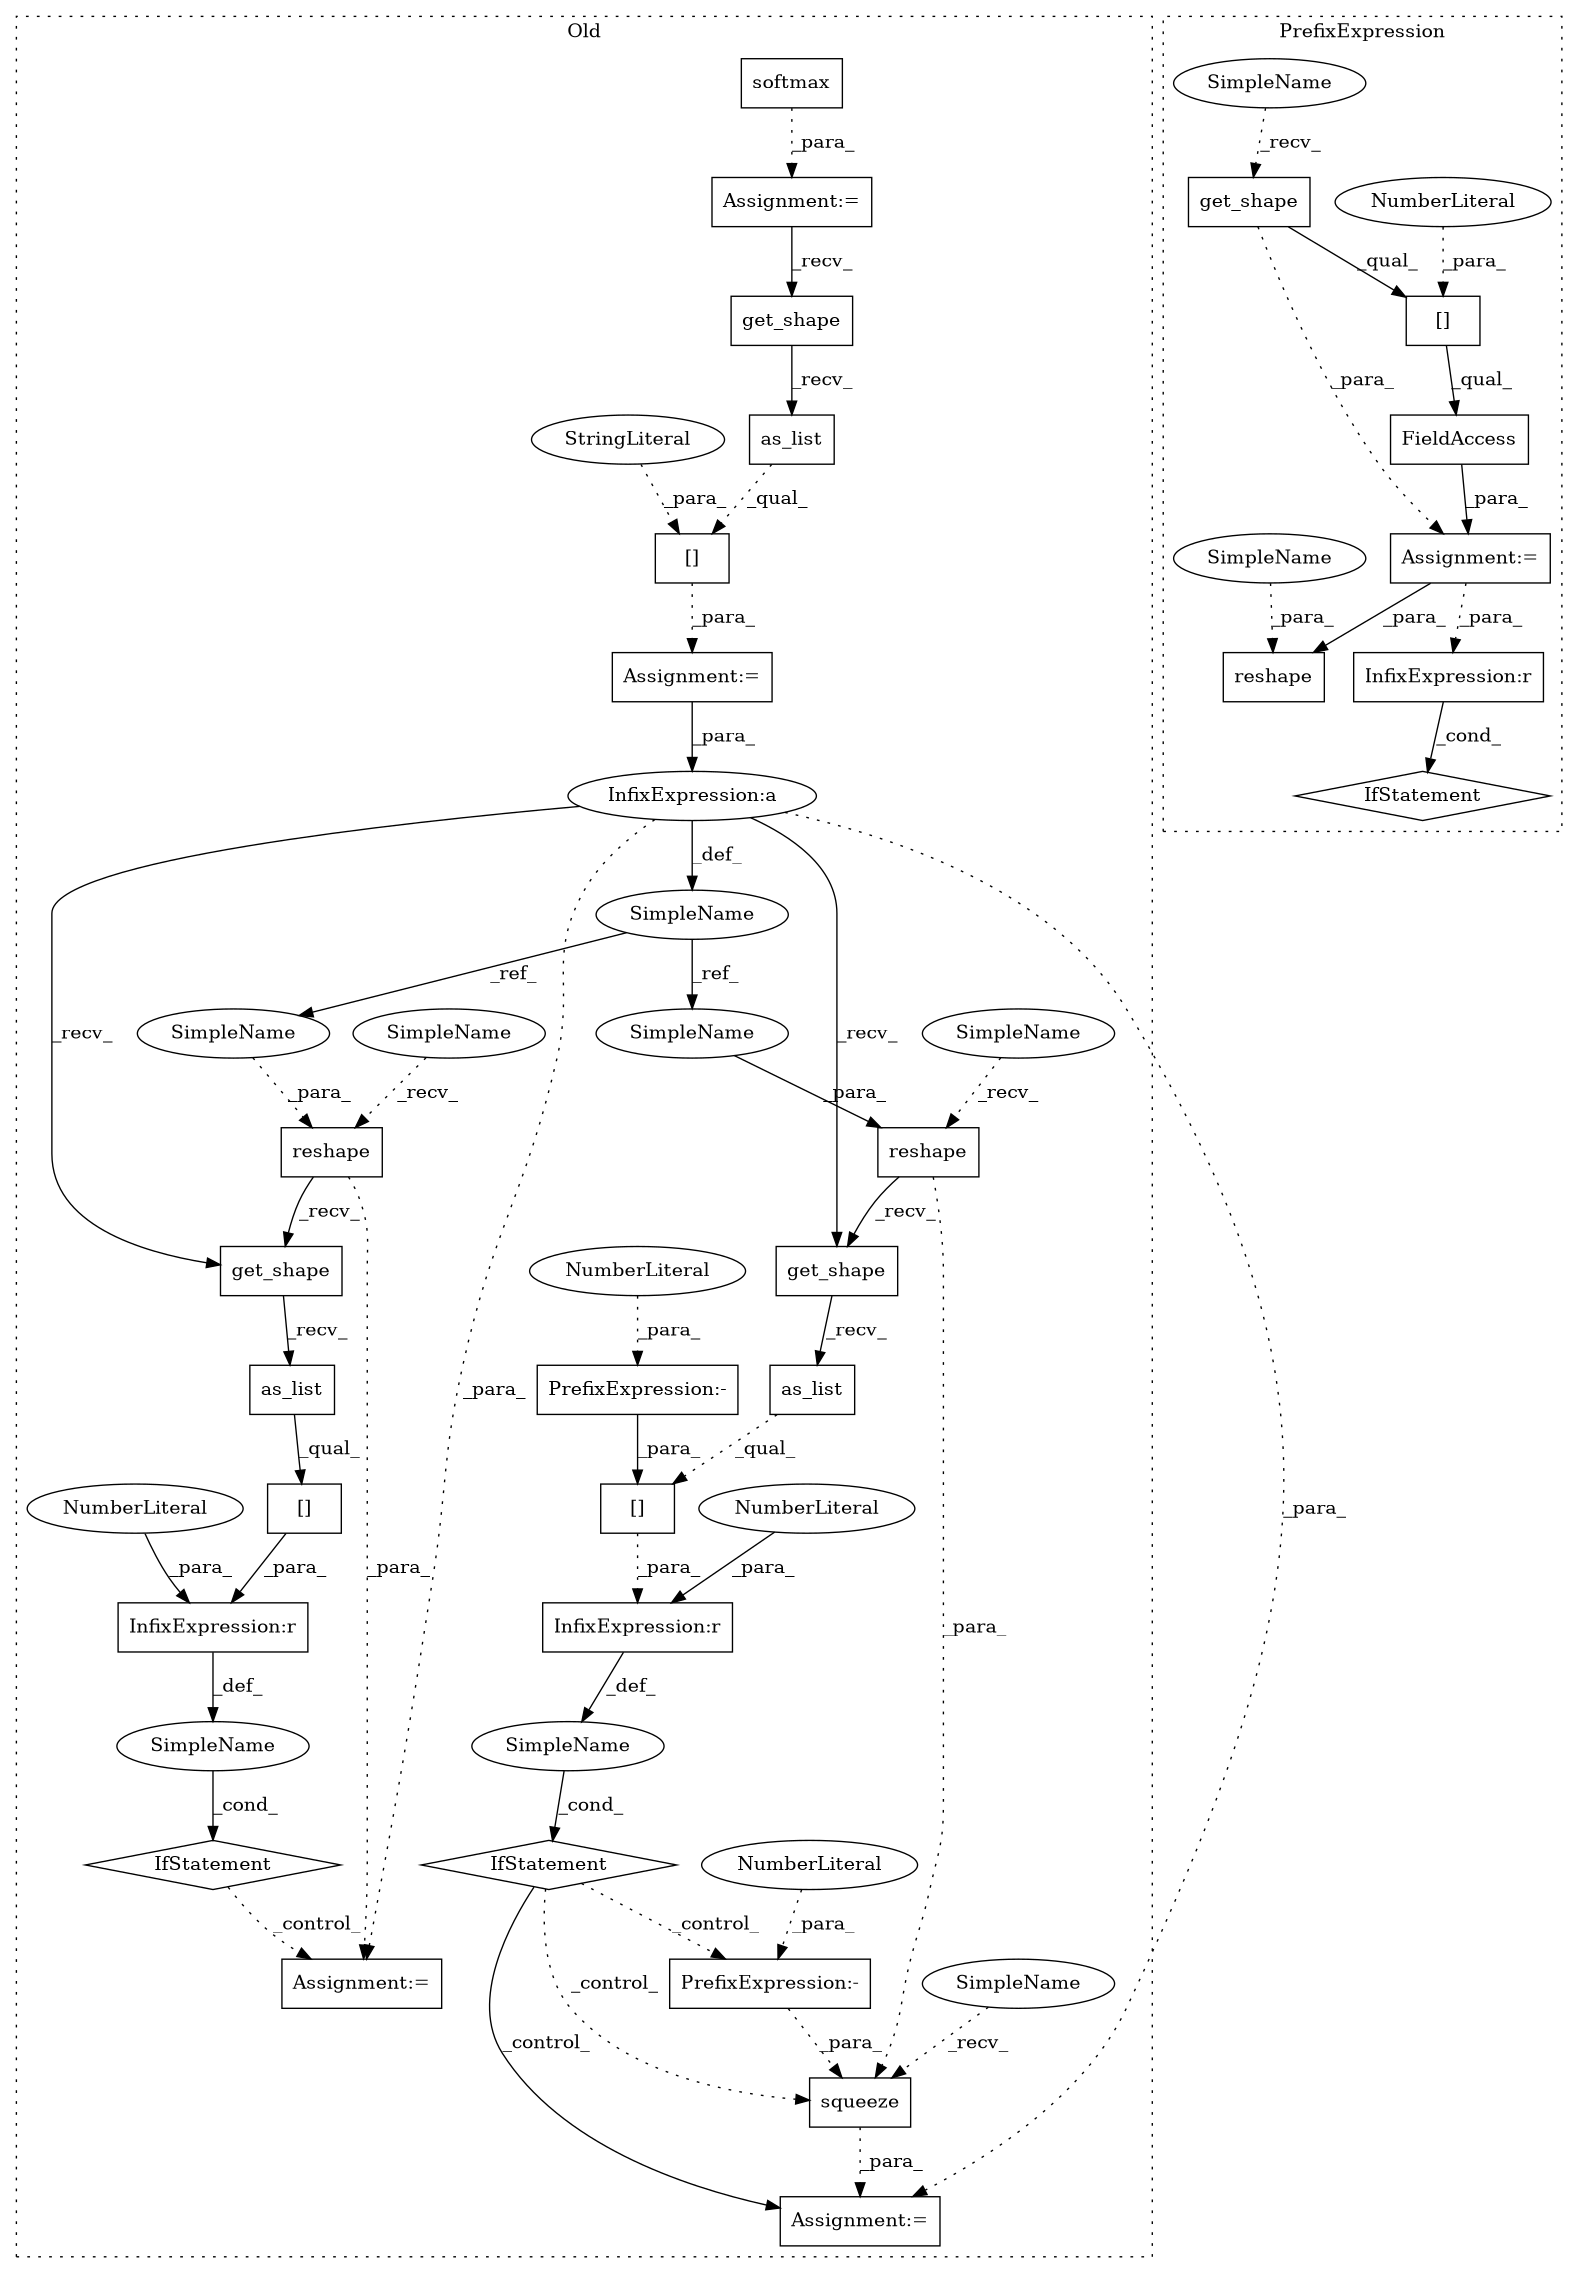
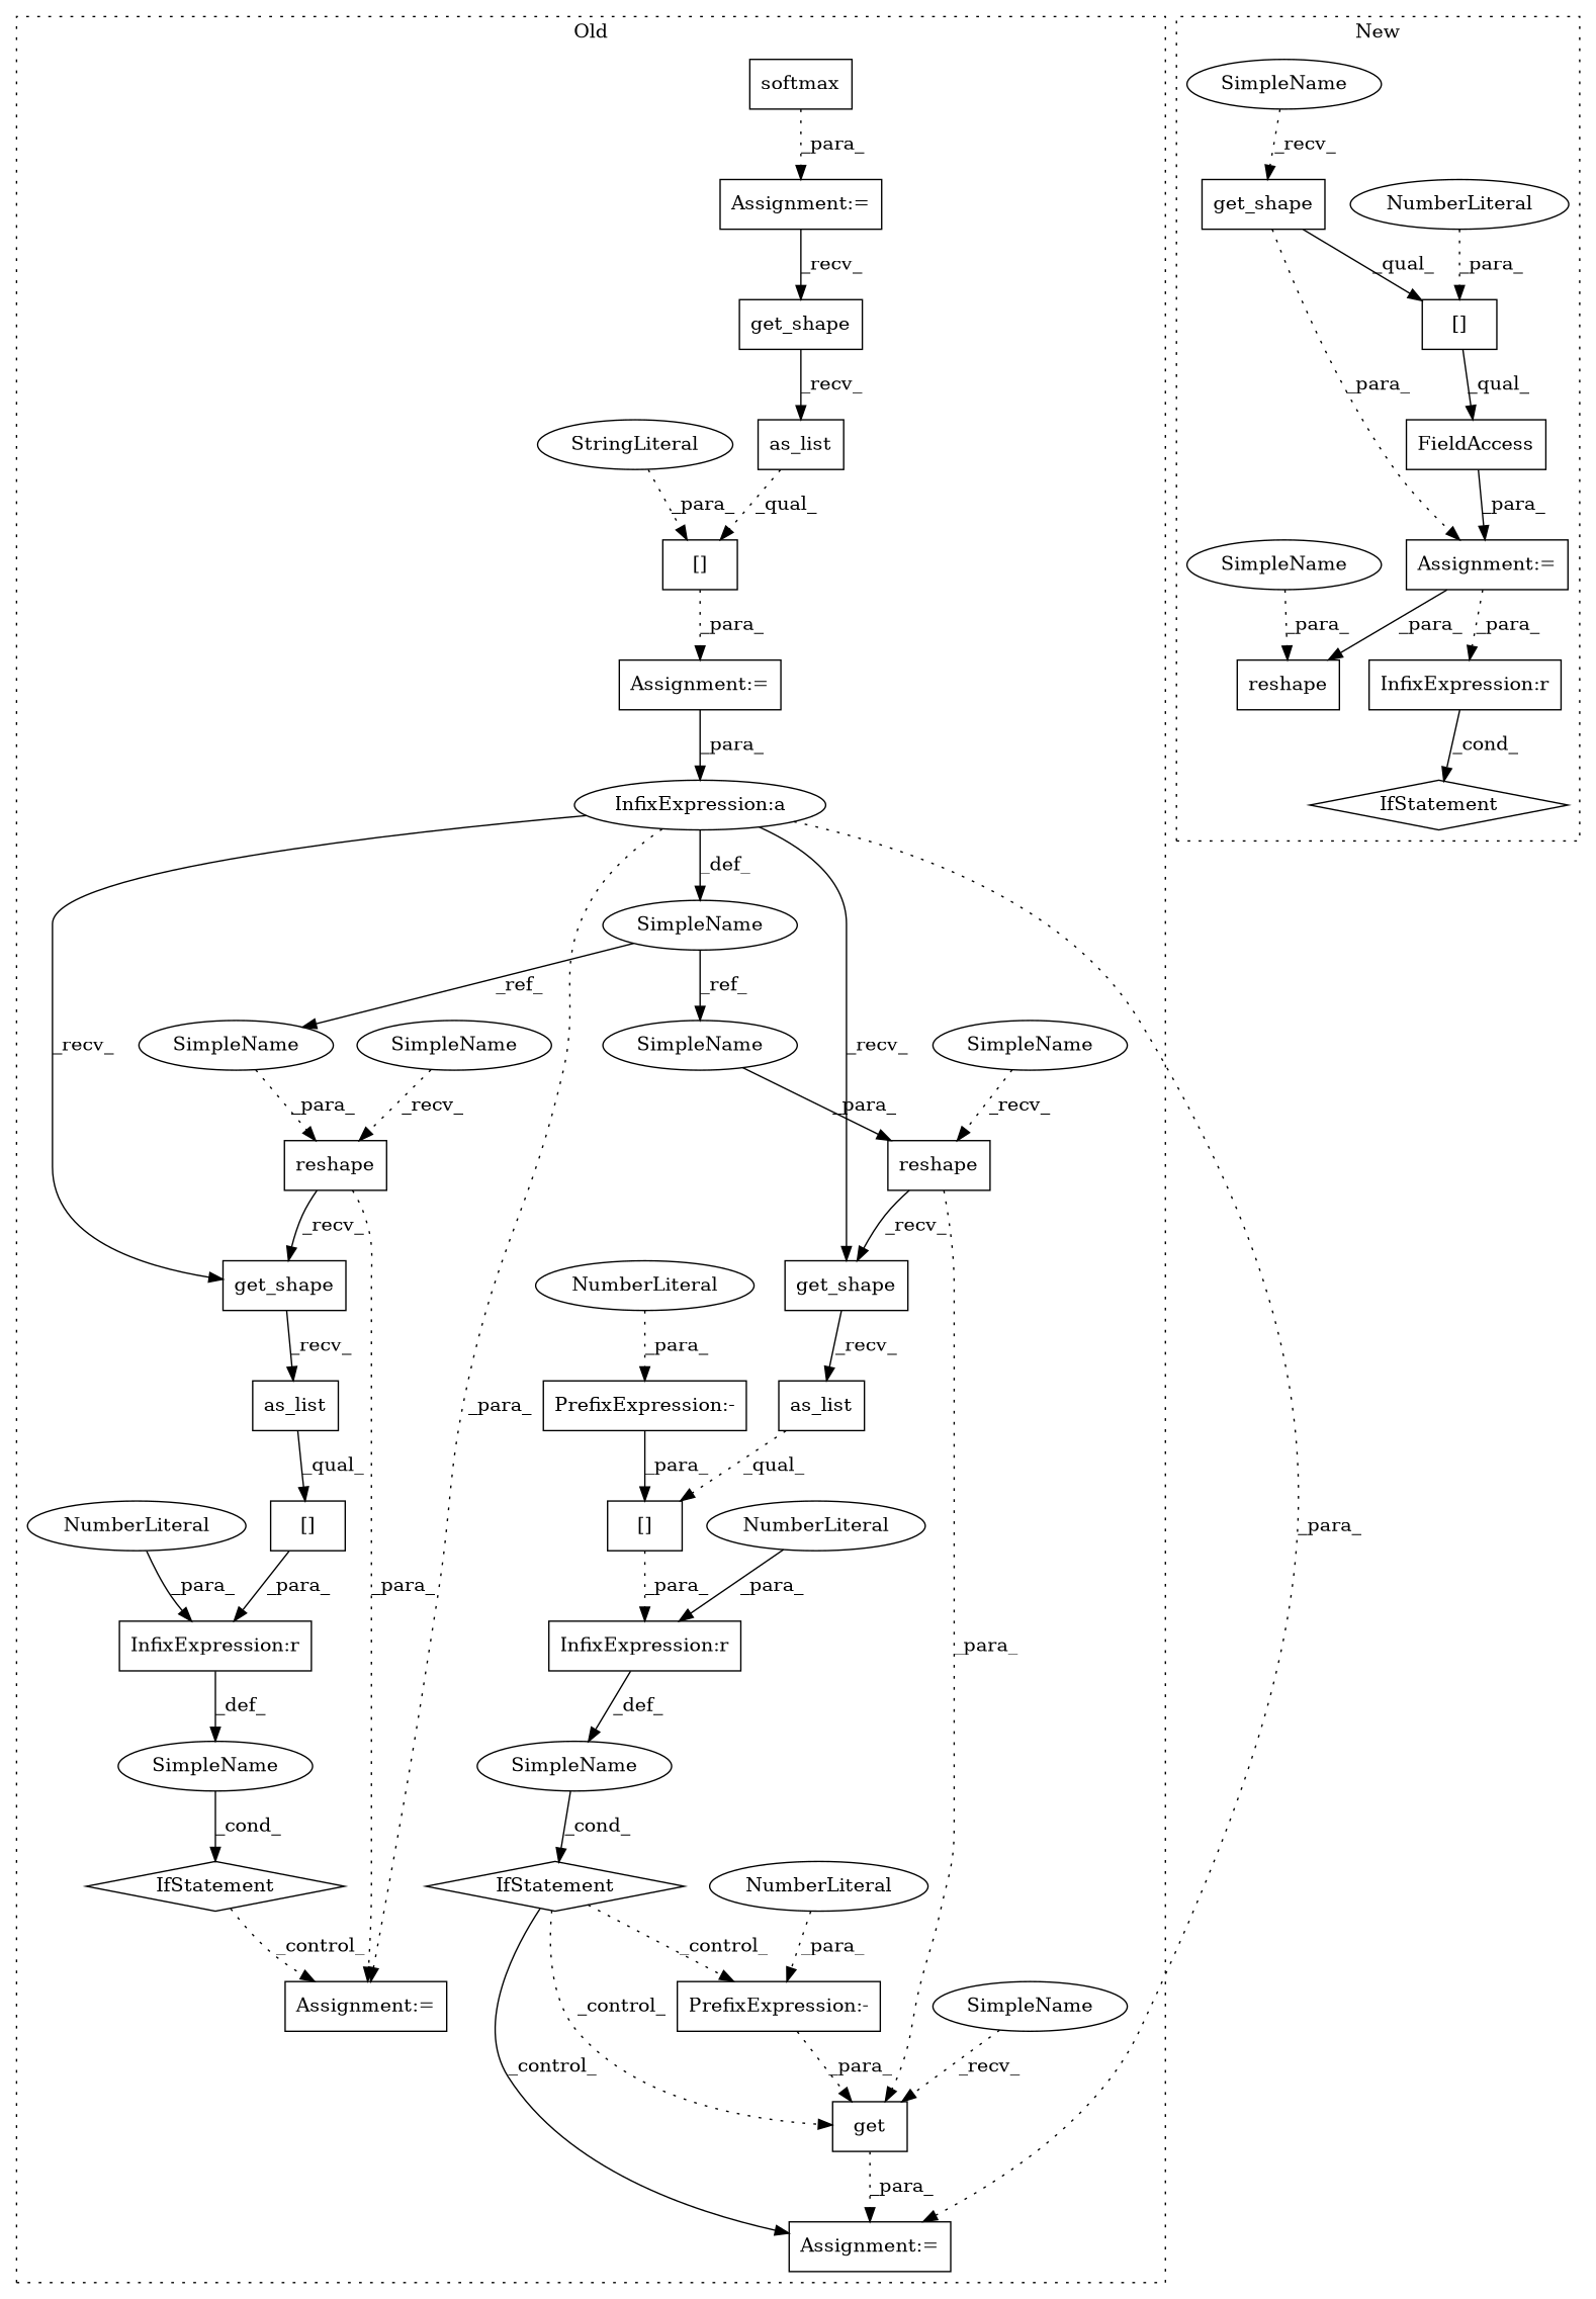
  digraph {
    node [a=32 l=1 shape=box]
    edge [style=solid]
    n1 [l=11 label=get_shape s=2344]
-   n2 [l="8,1" label=squeeze s="2856,2875"]
+   n2 [l="8,1" label=get s="2856,2875"]
    n3 [a=42 label=SimpleName shape=ellipse l=""]
    n4 [a=38 label="PrefixExpression:-" s=2873]
    n5 [l="8,1" label=softmax s="2284,2298"]
    n6 [a=25 l="4,2" label=IfStatement s="2775,2818" shape=diamond]
    n7 [l="8,1" label=reshape s="2476,2513"]
    n8 [a=25 l="4,2" label=IfStatement s="2526,2575" shape=diamond]
    n9 [a=42 label=SimpleName shape=ellipse l=""]
    n10 [a=7 label="Assignment:=" s=2605]
    n11 [a=42 l=9 label=SimpleName s=2397 shape=ellipse]
    n12 [l="8,1" label=reshape s="2725,2760"]
    n13 [a=27 l=3 label="InfixExpression:a" s=2421 shape=ellipse]
    n14 [a=2 l="31,1" label="[]" s="2779,2812"]
    n15 [a=34 label=NumberLiteral s=2874 shape=ellipse]
    n16 [a=2 l="37,1" label="[]" s="2530,2569"]
    n17 [l=11 label=get_shape s=2545]
    n18 [a=2 l="29,1" label="[]" s="2337,2384"]
    n19 [l=11 label=get_shape s=2788]
    n20 [l=9 label=as_list s=2800]
    n21 [a=38 label="PrefixExpression:-" s=2810]
    n22 [a=34 label=NumberLiteral s=2811 shape=ellipse]
    n23 [l=9 label=as_list s=2356]
    n24 [a=45 l=18 label=StringLiteral s=2366 shape=ellipse]
    n25 [l=9 label=as_list s=2557]
    n26 [a=27 l=4 label="InfixExpression:r" s=2813]
    n27 [a=34 label=NumberLiteral s=2817 shape=ellipse]
    n28 [a=27 l=4 label="InfixExpression:r" s=2570]
    n29 [a=34 label=NumberLiteral s=2574 shape=ellipse]
    n30 [a=7 label="Assignment:=" s=2844]
    n31 [a=7 label="Assignment:=" s=2336]
    n32 [a=7 label="Assignment:=" s=2269]
    n33 [a=42 l=10 label=SimpleName s=2845 shape=ellipse]
    n34 [a=42 l=10 label=SimpleName s=2714 shape=ellipse]
    n35 [a=42 l=10 label=SimpleName s=2465 shape=ellipse]
    n36 [a=42 l=9 label=SimpleName s=2504 shape=ellipse]
    n37 [a=42 l=9 label=SimpleName s=2751 shape=ellipse]
    n38 [l=11 label=get_shape s=1697]
    n39 [a=22 l=33 label=FieldAccess s=1684]
    n40 [a=25 l=3 label=IfStatement s=2638 shape=diamond]
    n41 [l="8,1" label=reshape s="1749,1794"]
    n42 [a=2 l="25,1" label="[]" s="1684,1710"]
    n43 [a=34 label=NumberLiteral s=1709 shape=ellipse]
    n44 [a=27 l=4 label="InfixExpression:r" s=2629]
    n45 [a=7 label="Assignment:=" s=1683]
    n46 [a=42 l=12 label=SimpleName s=1684 shape=ellipse]
    n47 [a=42 l=12 label=SimpleName s=1757 shape=ellipse]
    subgraph cluster_1 {
      label=Old
      style=dotted
      n1
      n2
      n3
      n4
      n5
      n6
      n7
      n8
      n9
      n10
      n11
      n12
      n13
      n14
      n15
      n16
      n17
      n18
      n19
      n20
      n21
      n22
      n23
      n24
      n25
      n26
      n27
      n28
      n29
      n30
      n31
      n32
      n33
      n34
      n35
      n36
      n37
    }
    subgraph cluster_2 {
-     label=PrefixExpression
+     label=New
      style=dotted
      n38
      n39
      n40
      n41
      n42
      n43
      n44
      n45
      n46
      n47
    }
    n1 -> n23 [label=_recv_]
    n2 -> n30 [label=_para_ style=dotted]
    n3 -> n6 [label=_cond_]
    n4 -> n2 [label=_para_ style=dotted]
    n5 -> n32 [label=_para_ style=dotted]
    n6 -> n2 [label=_control_ style=dotted]
    n6 -> n4 [label=_control_ style=dotted]
    n6 -> n30 [label=_control_]
    n7 -> n10 [label=_para_ style=dotted]
    n7 -> n17 [label=_recv_]
    n8 -> n10 [label=_control_ style=dotted]
    n9 -> n8 [label=_cond_]
    n11 -> n36 [label=_ref_]
    n11 -> n37 [label=_ref_]
    n12 -> n2 [label=_para_ style=dotted]
    n12 -> n19 [label=_recv_]
    n13 -> n10 [label=_para_ style=dotted]
    n13 -> n11 [label=_def_]
    n13 -> n17 [label=_recv_]
    n13 -> n19 [label=_recv_]
    n13 -> n30 [label=_para_ style=dotted]
    n14 -> n26 [label=_para_ style=dotted]
    n15 -> n4 [label=_para_ style=dotted]
    n16 -> n28 [label=_para_]
    n17 -> n25 [label=_recv_]
    n18 -> n31 [label=_para_ style=dotted]
    n19 -> n20 [label=_recv_]
    n20 -> n14 [label=_qual_ style=dotted]
    n21 -> n14 [label=_para_]
    n22 -> n21 [label=_para_ style=dotted]
    n23 -> n18 [label=_qual_ style=dotted]
    n24 -> n18 [label=_para_ style=dotted]
    n25 -> n16 [label=_qual_]
    n26 -> n3 [label=_def_]
    n27 -> n26 [label=_para_]
    n28 -> n9 [label=_def_]
    n29 -> n28 [label=_para_]
    n31 -> n13 [label=_para_]
    n32 -> n1 [label=_recv_]
    n33 -> n2 [label=_recv_ style=dotted]
    n34 -> n12 [label=_recv_ style=dotted]
    n35 -> n7 [label=_recv_ style=dotted]
    n36 -> n7 [label=_para_ style=dotted]
    n37 -> n12 [label=_para_]
    n38 -> n42 [label=_qual_]
    n38 -> n45 [label=_para_ style=dotted]
    n39 -> n45 [label=_para_]
    n42 -> n39 [label=_qual_]
    n43 -> n42 [label=_para_ style=dotted]
    n44 -> n40 [label=_cond_]
    n45 -> n41 [label=_para_]
    n45 -> n44 [label=_para_ style=dotted]
    n46 -> n38 [label=_recv_ style=dotted]
    n47 -> n41 [label=_para_ style=dotted]
  }
